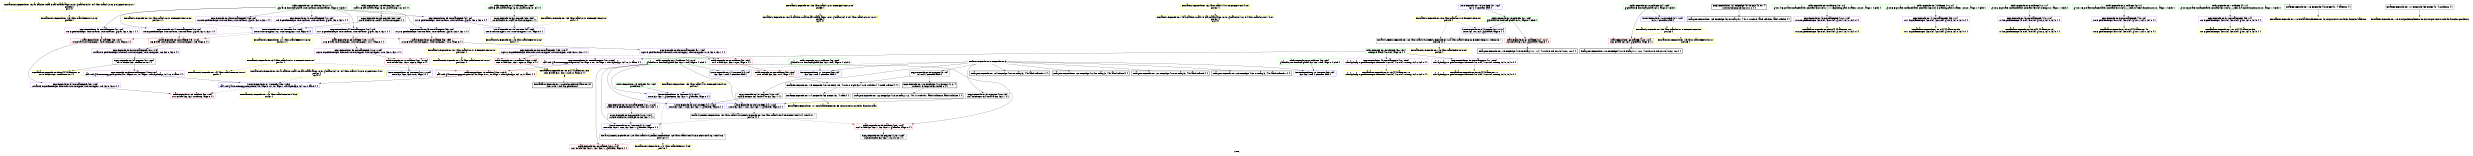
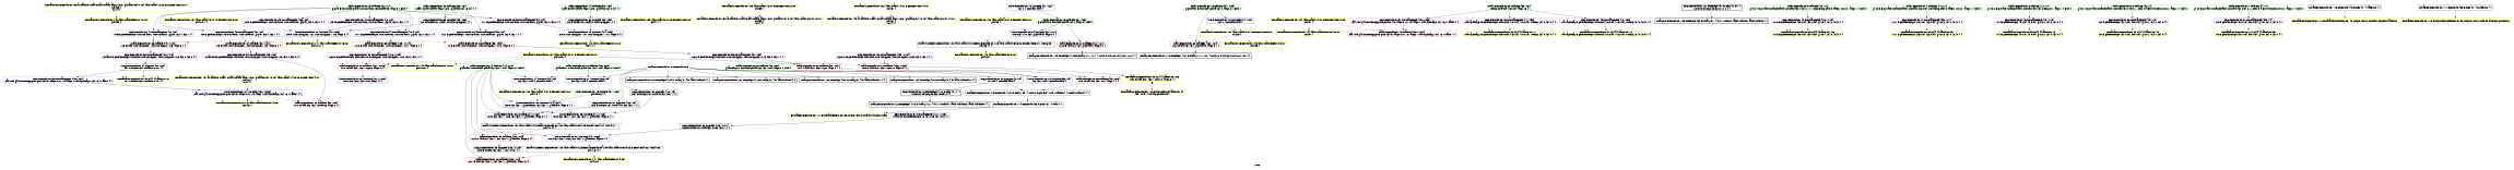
  digraph {
    label=SVFG
    node [color=yellow shape=record]
    edge [style=solid]
    n1 [label="{ActualOUTSVFGNode ID: 152 at callsite:   %call = call noalias align 16 i8* @malloc(i64 8) #4 \{fun: main\}12V_2 = CSCHI(MR_12V_1)\npts\{59 \}\nCS[\{  \}]}" penwidth=2]
    n2 [label="{FormalOUTSVFGNode ID: 143 \{fun: main\}RETMU(12V_2)\npts\{59 \}\n}" penwidth=2]
    n3 [label="{ActualOUTSVFGNode ID: 151 at callsite:   %call1 = call noalias align 16 i8* @malloc(i64 16) #4 \{fun: main\}14V_2 = CSCHI(MR_14V_1)\npts\{67 \}\nCS[\{  \}]}" penwidth=2]
    n4 [color=blue label="{StoreVFGNode ID: 81 StorePE: [150\<--152]  \n   call void @llvm.memcpy.p0i8.p0i8.i64(i8* align 8 %7, i8* align 1 %arraydecay2, i64 16, i1 false) \{  \}}"]
    n5 [label="{FormalOUTSVFGNode ID: 142 \{fun: main\}RETMU(14V_3)\npts\{67 \}\n}" penwidth=2]
    n6 [color=red label="{LoadVFGNode ID: 65 LoadPE: [90\<--89]  \n   %10 = load i32, i32* %status3, align 8 \{  \}}"]
    n7 [label="{ActualINSVFGNode ID: 150 at callsite:   %call = call noalias align 16 i8* @malloc(i64 8) #4 \{fun: main\}CSMU(12V_1)\npts\{59 \}\nCS[\{  \}]}" penwidth=2]
    n8 [label="{ActualINSVFGNode ID: 149 at callsite:   %call1 = call noalias align 16 i8* @malloc(i64 16) #4 \{fun: main\}CSMU(14V_1)\npts\{67 \}\nCS[\{  \}]}" penwidth=2]
    n9 [label="{FormalOUTSVFGNode ID: 148 \{fun: main\}RETMU(2V_2)\npts\{11 \}\n}" penwidth=2]
    n10 [label="{FormalOUTSVFGNode ID: 147 \{fun: main\}RETMU(4V_3)\npts\{16 \}\n}" penwidth=2]
    n11 [label="{FormalOUTSVFGNode ID: 146 \{fun: main\}RETMU(6V_2)\npts\{23 \}\n}" penwidth=2]
    n12 [label="{FormalOUTSVFGNode ID: 145 \{fun: main\}RETMU(8V_1)\npts\{25 \}\n}" penwidth=2]
    n13 [label="{FormalOUTSVFGNode ID: 144 \{fun: main\}RETMU(10V_1)\npts\{57 \}\n}" penwidth=2]
    n14 [label="{FormalOUTSVFGNode ID: 141 \{fun: main\}RETMU(16V_2)\npts\{2011 \}\n}" penwidth=2]
    n15 [label="{FormalOUTSVFGNode ID: 140 \{fun: main\}RETMU(18V_1)\npts\{2067 \}\n}" penwidth=2]
    n16 [label="{FormalINSVFGNode ID: 139 \{fun: main\}2V_1 = ENCHI(MR_2V_0)\npts\{11 \}\n}" penwidth=2]
    n17 [color=blue label="{StoreVFGNode ID: 79 StorePE: [64\<--63]  \n   store %struct.Type1* %0, %struct.Type1** %1, align 8 \{  \}}"]
    n18 [label="{FormalINSVFGNode ID: 138 \{fun: main\}4V_1 = ENCHI(MR_4V_0)\npts\{16 \}\n}" penwidth=2]
    n19 [color=blue label="{StoreVFGNode ID: 82 StorePE: [14\<--31]  \n   store i32 (i32*)* @goodFunc, i32 (i32*)** @handler, align 8 \{  \}}"]
    n20 [color=black label="{IntraMSSAPHISVFGNode ID: 129 \{fun: main\}MSSAPHISVFGNode ID: 129 \{fun: main\}MR_4V_3 = PHI(MR_4V_2, MR_4V_6, )\npts\{16 \}\{  \}}"]
    n21 [color=blue label="{StoreVFGNode ID: 86 StorePE: [14\<--122]  \n   store i32 (i32*)* %23, i32 (i32*)** @handler, align 8 \{  \}}"]
    n22 [color=blue label="{StoreVFGNode ID: 85 StorePE: [14\<--116]  \n   store i32 (i32*)* %21, i32 (i32*)** @handler, align 8 \{  \}}"]
    n23 [color=red label="{LoadVFGNode ID: 60 LoadPE: [132\<--14]  \n   %27 = load i32 (i32*)*, i32 (i32*)** @handler, align 8 \{  \}}"]
    n24 [color=black label="{IntraMSSAPHISVFGNode ID: 130 \{fun: main\}MSSAPHISVFGNode ID: 130 \{fun: main\}MR_4V_5 = PHI(MR_4V_4, MR_4V_7, )\npts\{16 \}\{  \}}"]
    n25 [label="{FormalINSVFGNode ID: 137 \{fun: main\}18V_1 = ENCHI(MR_18V_0)\npts\{2067 \}\n}" penwidth=2]
    n26 [color=red label="{LoadVFGNode ID: 67 LoadPE: [98\<--97]  \n   %14 = load i32*, i32** %ptr, align 8 \{  \}}"]
    n27 [color=red label="{LoadVFGNode ID: 70 LoadPE: [107\<--106]  \n   %19 = load i32*, i32** %ptr6, align 8 \{  \}}"]
    n28 [color=red label="{LoadVFGNode ID: 72 LoadPE: [136\<--135]  \n   %30 = load i32*, i32** %ptr12, align 8 \{  \}}"]
    n29 [color=red label="{LoadVFGNode ID: 68 LoadPE: [99\<--98]  \n   %15 = load i32, i32* %14, align 4 \{  \}}"]
    n30 [color=blue label="{StoreVFGNode ID: 83 StorePE: [107\<--109]  \n   store i32 4660, i32* %19, align 4 \{  \}}"]
    n31 [label="{ActualParmVFGNode ID: 88 CS[\{  \}]ValPN ID: 136\n   %30 = load i32*, i32** %ptr12, align 8 \{  \}|{<s0>9}}" penwidth=2]
    n32 [color=black label="{IntraPHIVFGNode ID: 115 PAGNode: [131 = PHI(2, 99, )]      %res.0 = phi i32 [ %15, %if.then ], [ undef, %if.end ] \{  \}}"]
-   n33 [color=black label="{FormalParmVFGNode ID: 110 Fun[goodFunc]ValPN ID: 34\n i32* %var \{ 0th arg goodFunc  \}}" penwidth=2]
+   n33 [label="{FormalParmVFGNode ID: 110 Fun[goodFunc]ValPN ID: 34\n i32* %var \{ 0th arg goodFunc  \}}" penwidth=2]
    n34 [label="{FormalINSVFGNode ID: 136 \{fun: main\}6V_1 = ENCHI(MR_6V_0)\npts\{23 \}\n}" penwidth=2]
    n35 [color=blue label="{StoreVFGNode ID: 84 StorePE: [21\<--111]  \n   store i64 100, i64* @global_a, align 8 \{  \}}"]
    n36 [color=black label="{IntraMSSAPHISVFGNode ID: 128 \{fun: main\}MSSAPHISVFGNode ID: 128 \{fun: main\}MR_6V_2 = PHI(MR_6V_1, MR_6V_3, )\npts\{23 \}\{  \}}"]
    n37 [color=red label="{LoadVFGNode ID: 61 LoadPE: [114\<--21]  \n   %20 = load i64, i64* @global_a, align 8 \{  \}}"]
    n38 [color=black label="{BinaryOPVFGNode ID: 119 PAGEdge: [115 = Binary(111, 114, )]      %sub = sub nsw i64 %20, 100 \{  \}}" penwidth=2]
    n39 [label="{FormalINSVFGNode ID: 135 \{fun: main\}8V_1 = ENCHI(MR_8V_0)\npts\{25 \}\n}" penwidth=2]
    n40 [color=red label="{LoadVFGNode ID: 62 LoadPE: [120\<--24]  \n   %22 = load i64, i64* @global_b, align 8 \{  \}}"]
    n41 [color=black label="{BinaryOPVFGNode ID: 118 PAGEdge: [121 = Binary(111, 120, )]      %sub10 = sub nsw i64 %22, 100 \{  \}}" penwidth=2]
    n42 [label="{FormalINSVFGNode ID: 134 \{fun: main\}10V_1 = ENCHI(MR_10V_0)\npts\{57 \}\n}" penwidth=2]
    n43 [color=red label="{LoadVFGNode ID: 73 LoadPE: [152\<--151]  \n   call void @llvm.memcpy.p0i8.p0i8.i64(i8* align 8 %7, i8* align 1 %arraydecay2, i64 16, i1 false) \{  \}}"]
    n44 [label="{FormalINSVFGNode ID: 133 \{fun: main\}12V_1 = ENCHI(MR_12V_0)\npts\{59 \}\n}" penwidth=2]
    n45 [label="{FormalINSVFGNode ID: 132 \{fun: main\}14V_1 = ENCHI(MR_14V_0)\npts\{67 \}\n}" penwidth=2]
    n46 [label="{FormalINSVFGNode ID: 131 \{fun: main\}16V_1 = ENCHI(MR_16V_0)\npts\{2011 \}\n}" penwidth=2]
    n47 [color=blue label="{StoreVFGNode ID: 80 StorePE: [70\<--69]  \n   store %struct.Type2* %2, %struct.Type2** %3, align 8 \{  \}}"]
    n48 [color=red label="{LoadVFGNode ID: 69 LoadPE: [105\<--104]  \n   %18 = load %struct.Type2*, %struct.Type2** %17, align 8 \{  \}}"]
    n49 [color=red label="{LoadVFGNode ID: 66 LoadPE: [96\<--95]  \n   %13 = load %struct.Type2*, %struct.Type2** %12, align 8 \{  \}}"]
    n50 [color=red label="{LoadVFGNode ID: 64 LoadPE: [88\<--87]  \n   %9 = load %struct.Type2*, %struct.Type2** %8, align 8 \{  \}}"]
    n51 [color=red label="{LoadVFGNode ID: 63 LoadPE: [79\<--78]  \n   %6 = load %struct.Type2*, %struct.Type2** %5, align 8 \{  \}}"]
    n52 [color=purple label="{GepVFGNode ID: 56 NormalGepPE: [106\<--105]  \n   %ptr6 = getelementptr inbounds %struct.Type2, %struct.Type2* %18, i32 0, i32 1 \{  \}}"]
    n53 [color=purple label="{GepVFGNode ID: 55 NormalGepPE: [97\<--96]  \n   %ptr = getelementptr inbounds %struct.Type2, %struct.Type2* %13, i32 0, i32 1 \{  \}}"]
    n54 [color=purple label="{GepVFGNode ID: 54 NormalGepPE: [89\<--88]  \n   %status3 = getelementptr inbounds %struct.Type2, %struct.Type2* %9, i32 0, i32 0 \{  \}}"]
    n55 [color=purple label="{GepVFGNode ID: 52 NormalGepPE: [80\<--79]  \n   %status = getelementptr inbounds %struct.Type2, %struct.Type2* %6, i32 0, i32 0 \{  \}}"]
    n56 [color=red label="{LoadVFGNode ID: 59 LoadPE: [125\<--14]  \n   %24 = load i32 (i32*)*, i32 (i32*)** @handler, align 8 \{  \}}"]
    n57 [color=blue label="{StoreVFGNode ID: 87 StorePE: [14\<--128]  \n   store i32 (i32*)* %26, i32 (i32*)** @handler, align 8 \{  \}}"]
    n58 [color=black label="{CopyVFGNode ID: 35 CopyPE: [126\<--125]  \n   %25 = bitcast i32 (i32*)* %24 to i8* \{  \}}"]
    n59 [color=black label="{CmpVFGNode ID: 127 PAGEdge: [91 = cmp(40, 90, )]\n    %tobool = icmp ne i32 %10, 0 \{  \}}" penwidth=2]
    n60 [color=black label="{UnaryOPVFGNode ID: 125 PAGEdge: [92 = Unary(91, )]      br i1 %tobool, label %if.then, label %if.else \{  \}}" penwidth=2]
    n61 [color=purple label="{GepVFGNode ID: 58 NormalGepPE: [135\<--134]  \n   %ptr12 = getelementptr inbounds %struct.Type2, %struct.Type2* %29, i32 0, i32 1 \{  \}}"]
    n62 [color=purple label="{GepVFGNode ID: 57 NormalGepPE: [127\<--126]  \n   %add.ptr = getelementptr i8, i8* %25, i64 1000 \{  \}}"]
    n63 [color=black label="{CopyVFGNode ID: 36 CopyPE: [128\<--127]  \n   %26 = bitcast i8* %add.ptr to i32 (i32*)* \{  \}}"]
    n64 [color=purple label="{GepVFGNode ID: 53 NormalGepPE: [150\<--81]  \n   call void @llvm.memcpy.p0i8.p0i8.i64(i8* align 8 %7, i8* align 1 %arraydecay2, i64 16, i1 false) \{  \}}"]
    n65 [color=black label="{CopyVFGNode ID: 34 CopyPE: [81\<--80]  \n   %7 = bitcast i32* %status to i8* \{  \}}"]
    n66 [label="{ActualParmVFGNode ID: 95 CS[\{  \}]ValPN ID: 81\n   %7 = bitcast i32* %status to i8* \{  \}}" penwidth=2]
    n67 [color=purple label="{GepVFGNode ID: 51 NormalGepPE: [151\<--56]  \n   call void @llvm.memcpy.p0i8.p0i8.i64(i8* align 8 %7, i8* align 1 %arraydecay2, i64 16, i1 false) \{  \}}"]
    n68 [color=purple label="{GepVFGNode ID: 50 NormalGepPE: [77\<--56]  \n   %arraydecay2 = getelementptr inbounds [16 x i8], [16 x i8]* %temp, i64 0, i64 0 \{  \}}"]
    n69 [label="{ActualParmVFGNode ID: 96 CS[\{  \}]ValPN ID: 77\n   %arraydecay2 = getelementptr inbounds [16 x i8], [16 x i8]* %temp, i64 0, i64 0 \{  \}}" penwidth=2]
    n70 [color=purple label="{GepVFGNode ID: 49 NormalGepPE: [72\<--56]  \n   %arraydecay = getelementptr inbounds [16 x i8], [16 x i8]* %temp, i64 0, i64 0 \{  \}}"]
    n71 [label="{ActualParmVFGNode ID: 91 CS[\{  \}]ValPN ID: 72\n   %arraydecay = getelementptr inbounds [16 x i8], [16 x i8]* %temp, i64 0, i64 0 \{  \}}" penwidth=2]
    n72 [color=purple label="{GepVFGNode ID: 48 NormalGepPE: [102\<--19]  \n   %16 = getelementptr [38 x i8], [38 x i8]* @.str.4, i64 0, i64 0 \{  \}}"]
    n73 [label="{ActualParmVFGNode ID: 89 CS[\{  \}]ValPN ID: 102\n   %16 = getelementptr [38 x i8], [38 x i8]* @.str.4, i64 0, i64 0 \{  \}}" penwidth=2]
    n74 [color=purple label="{GepVFGNode ID: 47 NormalGepPE: [93\<--17]  \n   %11 = getelementptr [26 x i8], [26 x i8]* @.str.3, i64 0, i64 0 \{  \}}"]
    n75 [label="{ActualParmVFGNode ID: 90 CS[\{  \}]ValPN ID: 93\n   %11 = getelementptr [26 x i8], [26 x i8]* @.str.3, i64 0, i64 0 \{  \}}" penwidth=2]
    n76 [color=purple label="{GepVFGNode ID: 46 NormalGepPE: [73\<--12]  \n   %4 = getelementptr [5 x i8], [5 x i8]* @.str.2, i64 0, i64 0 \{  \}}"]
    n77 [label="{ActualParmVFGNode ID: 93 CS[\{  \}]ValPN ID: 73\n   %4 = getelementptr [5 x i8], [5 x i8]* @.str.2, i64 0, i64 0 \{  \}}" penwidth=2]
    n78 [color=purple label="{GepVFGNode ID: 45 NormalGepPE: [133\<--8]  \n   %28 = getelementptr %struct.anon, %struct.anon* @gvar, i32 0, i32 1 \{  \}}"]
    n79 [color=purple label="{GepVFGNode ID: 44 NormalGepPE: [104\<--8]  \n   %17 = getelementptr %struct.anon, %struct.anon* @gvar, i32 0, i32 1 \{  \}}"]
    n80 [color=purple label="{GepVFGNode ID: 43 NormalGepPE: [95\<--8]  \n   %12 = getelementptr %struct.anon, %struct.anon* @gvar, i32 0, i32 1 \{  \}}"]
    n81 [color=purple label="{GepVFGNode ID: 42 NormalGepPE: [87\<--8]  \n   %8 = getelementptr %struct.anon, %struct.anon* @gvar, i32 0, i32 1 \{  \}}"]
    n82 [color=purple label="{GepVFGNode ID: 41 NormalGepPE: [78\<--8]  \n   %5 = getelementptr %struct.anon, %struct.anon* @gvar, i32 0, i32 1 \{  \}}"]
    n83 [color=purple label="{GepVFGNode ID: 40 NormalGepPE: [70\<--8]  \n   %3 = getelementptr %struct.anon, %struct.anon* @gvar, i32 0, i32 1 \{  \}}"]
    n84 [color=purple label="{GepVFGNode ID: 39 NormalGepPE: [64\<--8]  \n   %1 = getelementptr %struct.anon, %struct.anon* @gvar, i32 0, i32 0 \{  \}}"]
    n85 [color=purple label="{GepVFGNode ID: 38 NormalGepPE: [48\<--6]  \n   %0 = getelementptr [30 x i8], [30 x i8]* @.str.1, i64 0, i64 0 \{  \}}"]
    n86 [label="{ActualParmVFGNode ID: 99 CS[\{  \}]ValPN ID: 48\n   %0 = getelementptr [30 x i8], [30 x i8]* @.str.1, i64 0, i64 0 \{  \}}" penwidth=2]
    n87 [color=purple label="{GepVFGNode ID: 37 NormalGepPE: [35\<--4]  \n   %0 = getelementptr [30 x i8], [30 x i8]* @.str, i64 0, i64 0 \{  \}}"]
    n88 [label="{ActualParmVFGNode ID: 101 CS[\{  \}]ValPN ID: 35\n   %0 = getelementptr [30 x i8], [30 x i8]* @.str, i64 0, i64 0 \{  \}}" penwidth=2]
    n89 [color=black label="{CopyVFGNode ID: 33 CopyPE: [69\<--66]  \n   %2 = bitcast i8* %call1 to %struct.Type2* \{  \}}"]
    n90 [color=black label="{CopyVFGNode ID: 32 CopyPE: [63\<--58]  \n   %0 = bitcast i8* %call to %struct.Type1* \{  \}}"]
    n91 [color=black label="{CopyVFGNode ID: 31 CopyPE: [122\<--3]  \n   %23 = inttoptr i64 %sub10 to i32 (i32*)* \{  \}}"]
    n92 [color=black label="{CopyVFGNode ID: 30 CopyPE: [116\<--3]  \n   %21 = inttoptr i64 %sub to i32 (i32*)* \{  \}}"]
    n93 [color=black label="{CopyVFGNode ID: 29 CopyPE: [2\<--3]  \n i8* null \{ constant data \}}"]
    n94 [color=black label="{CmpVFGNode ID: 126 PAGEdge: [112 = cmp(40, 2, )]\n    %tobool7 = icmp ne i32 undef, 0 \{  \}}" penwidth=2]
    n95 [color=black label="{IntraPHIVFGNode ID: 114 PAGNode: [53 = PHI(131, )]    main \{  \}}"]
    n96 [color=black label="{UnaryOPVFGNode ID: 122 PAGEdge: [113 = Unary(112, )]      br i1 %tobool7, label %if.then8, label %if.else9 \{  \}}" penwidth=2]
    n97 [label="{FormalRetVFGNode ID: 111 Fun[main]RetPN ID: 53 unique return node for function main}" penwidth=2]
    n98 [color=green label="{AddrVFGNode ID: 5 AddrPE: [19\<--1]  \n @.str.4 = private unnamed_addr constant [38 x i8] c\"..........exploiting path is taken. \\0A\\00\", align 1 \{ Glob  \}}"]
    n99 [color=green label="{AddrVFGNode ID: 4 AddrPE: [17\<--1]  \n @.str.3 = private unnamed_addr constant [26 x i8] c\"crashing path is taken. \\0A\\00\", align 1 \{ Glob  \}}"]
    n100 [color=green label="{AddrVFGNode ID: 3 AddrPE: [12\<--1]  \n @.str.2 = private unnamed_addr constant [5 x i8] c\"temp\\00\", align 1 \{ Glob  \}}"]
    n101 [color=green label="{AddrVFGNode ID: 2 AddrPE: [6\<--1]  \n @.str.1 = private unnamed_addr constant [30 x i8] c\"/////This is a Evil function\\0A\\00\", align 1 \{ Glob  \}}"]
    n102 [color=green label="{AddrVFGNode ID: 1 AddrPE: [4\<--1]  \n @.str = private unnamed_addr constant [30 x i8] c\"/////This is a Good function\\0A\\00\", align 1 \{ Glob  \}}"]
    n103 [color=grey label="{NullPtrVFGNode ID: 0 PAGNode ID: 3\n}"]
    n104 [color=blue label="{StoreVFGNode ID: 74 StorePE: [14\<--3]  \n i32 (i32*)* null \{ constant data \}}"]
    n105 [color=blue label="{StoreVFGNode ID: 77 StorePE: [26\<--3]  \n i32 (i32)* null \{ constant data \}}"]
    n106 [color=blue label="{StoreVFGNode ID: 78 StorePE: [29\<--3]  \n i32 (i32)* null \{ constant data \}}"]
    n107 [color=black label="{UnaryOPVFGNode ID: 120 PAGEdge: [124 = Unary(3, )]      br label %if.end \{  \}}" penwidth=2]
    n108 [color=black label="{UnaryOPVFGNode ID: 121 PAGEdge: [118 = Unary(3, )]      br label %if.end \{  \}}" penwidth=2]
    n109 [color=black label="{UnaryOPVFGNode ID: 123 PAGEdge: [130 = Unary(3, )]      br label %if.end11 \{  \}}" penwidth=2]
    n110 [color=black label="{UnaryOPVFGNode ID: 124 PAGEdge: [100 = Unary(3, )]      br label %if.end11 \{  \}}" penwidth=2]
    n111 [color=green label="{AddrVFGNode ID: 13 AddrPE: [8\<--11]  \n @gvar = dso_local global %struct.anon zeroinitializer, align 8 \{ Glob  \}}"]
    n112 [color=green label="{AddrVFGNode ID: 14 AddrPE: [14\<--16]  \n @handler = dso_local global i32 (i32*)* null, align 8 \{ Glob  \}}"]
    n113 [color=green label="{AddrVFGNode ID: 15 AddrPE: [21\<--23]  \n @global_a = dso_local global i64 0, align 8 \{ Glob  \}}"]
    n114 [color=blue label="{StoreVFGNode ID: 75 StorePE: [21\<--22]  \n i64 0 \{ constant data \}}"]
    n115 [color=green label="{AddrVFGNode ID: 16 AddrPE: [24\<--25]  \n @global_b = dso_local global i64 0, align 8 \{ Glob  \}}"]
    n116 [color=blue label="{StoreVFGNode ID: 76 StorePE: [24\<--22]  \n i64 0 \{ constant data \}}"]
    n117 [color=green label="{AddrVFGNode ID: 17 AddrPE: [26\<--28]  \n @handler1 = dso_local global i32 (i32)* null, align 8 \{ Glob  \}}"]
    n118 [color=green label="{AddrVFGNode ID: 18 AddrPE: [29\<--30]  \n @handler2 = dso_local global i32 (i32)* null, align 8 \{ Glob  \}}"]
    n119 [color=green label="{AddrVFGNode ID: 19 AddrPE: [31\<--32]  \n goodFunc \{  \}}"]
    n120 [color=green label="{AddrVFGNode ID: 23 AddrPE: [56\<--57]  \n   %temp = alloca [16 x i8], align 16 \{  \}}"]
    n121 [color=green label="{AddrVFGNode ID: 24 AddrPE: [58\<--59]  \n   %call = call noalias align 16 i8* @malloc(i64 8) #4 \{  \}}"]
    n122 [color=green label="{AddrVFGNode ID: 26 AddrPE: [66\<--67]  \n   %call1 = call noalias align 16 i8* @malloc(i64 16) #4 \{  \}}"]
    n123 [label="{FormalRetVFGNode ID: 112 Fun[badFunc]RetPN ID: 46 unique return node for function badFunc}" penwidth=2]
    n124 [label="{FormalRetVFGNode ID: 113 Fun[goodFunc]RetPN ID: 33 unique return node for function goodFunc}" penwidth=2]
    n125 [color=black label="{IntraPHIVFGNode ID: 116 PAGNode: [46 = PHI(40, )]    badFunc \{  \}}"]
    n126 [color=black label="{IntraPHIVFGNode ID: 117 PAGNode: [33 = PHI(40, )]    goodFunc \{  \}}"]
    n1 -> n2 [style=dashed]
    n3 -> n4 [style=dashed]
    n4 -> n5 [style=dashed]
    n4 -> n6 [style=dashed]
    n16 -> n17 [style=dashed]
    n17 -> n9 [style=dashed]
    n18 -> n19 [style=dashed]
    n19 -> n20 [style=dashed]
    n19 -> n21 [style=dashed]
    n19 -> n22 [style=dashed]
    n20 -> n10 [style=dashed]
    n20 -> n23 [style=dashed]
    n21 -> n24 [style=dashed]
    n22 -> n24 [style=dashed]
    n24 -> n56 [style=dashed]
    n24 -> n57 [style=dashed]
    n25 -> n15 [style=dashed]
    n25 -> n26 [style=dashed]
    n25 -> n27 [style=dashed]
    n25 -> n28 [style=dashed]
    n26 -> n29
    n27 -> n30
    n28 -> n31
    n29 -> n32
    n31 -> n33 [color=red tailport=s0]
    n32 -> n95
    n34 -> n35 [style=dashed]
    n34 -> n36 [style=dashed]
    n35 -> n36 [style=dashed]
    n35 -> n37 [style=dashed]
    n36 -> n11 [style=dashed]
    n37 -> n38
    n39 -> n12 [style=dashed]
    n39 -> n40 [style=dashed]
    n40 -> n41
    n42 -> n13 [style=dashed]
    n42 -> n43 [style=dashed]
-   n43 -> n4
    n44 -> n7 [style=dashed]
    n45 -> n8 [style=dashed]
    n46 -> n47 [style=dashed]
    n47 -> n14 [style=dashed]
    n47 -> n48 [style=dashed]
    n47 -> n49 [style=dashed]
    n47 -> n50 [style=dashed]
    n47 -> n51 [style=dashed]
    n48 -> n52
    n49 -> n53
    n50 -> n54
    n51 -> n55
    n52 -> n27
    n53 -> n26
    n54 -> n6
    n55 -> n65
    n56 -> n58
    n57 -> n20 [style=dashed]
    n59 -> n60
    n61 -> n28
    n62 -> n63
    n63 -> n57
    n64 -> n4
    n65 -> n64
    n65 -> n66
    n67 -> n43
    n68 -> n69
    n70 -> n71
    n72 -> n73
    n74 -> n75
    n76 -> n77
    n79 -> n48 [style=dashed]
    n80 -> n49
    n81 -> n50
    n82 -> n51
    n83 -> n47
    n84 -> n17
    n85 -> n86
    n87 -> n88
    n89 -> n47
    n90 -> n17
    n91 -> n21
    n92 -> n22
    n93 -> n32
    n93 -> n94
    n94 -> n96
    n95 -> n97
    n98 -> n72
    n99 -> n74
    n100 -> n76
    n101 -> n85
    n102 -> n87
    n103 -> n91
    n103 -> n92
    n103 -> n93
    n103 -> n104 [style=dashed]
    n103 -> n105
    n103 -> n106
    n103 -> n107
    n103 -> n108
    n103 -> n109
    n103 -> n110
    n104 -> n18 [style=dashed]
    n111 -> n78
    n111 -> n79
    n111 -> n80
    n111 -> n81
    n111 -> n82
    n111 -> n83
    n111 -> n84
    n112 -> n19
    n112 -> n21
    n112 -> n22
    n112 -> n23
    n112 -> n56
    n112 -> n57
    n112 -> n104
    n113 -> n35
    n113 -> n37
    n114 -> n34 [style=dashed]
    n114 -> n113
    n115 -> n40
    n115 -> n116
    n116 -> n39 [style=dashed]
    n117 -> n105
    n118 -> n106
    n119 -> n19
    n120 -> n67
    n120 -> n68
    n120 -> n70
    n121 -> n90
    n122 -> n89
    n125 -> n123
    n126 -> n124
  }
